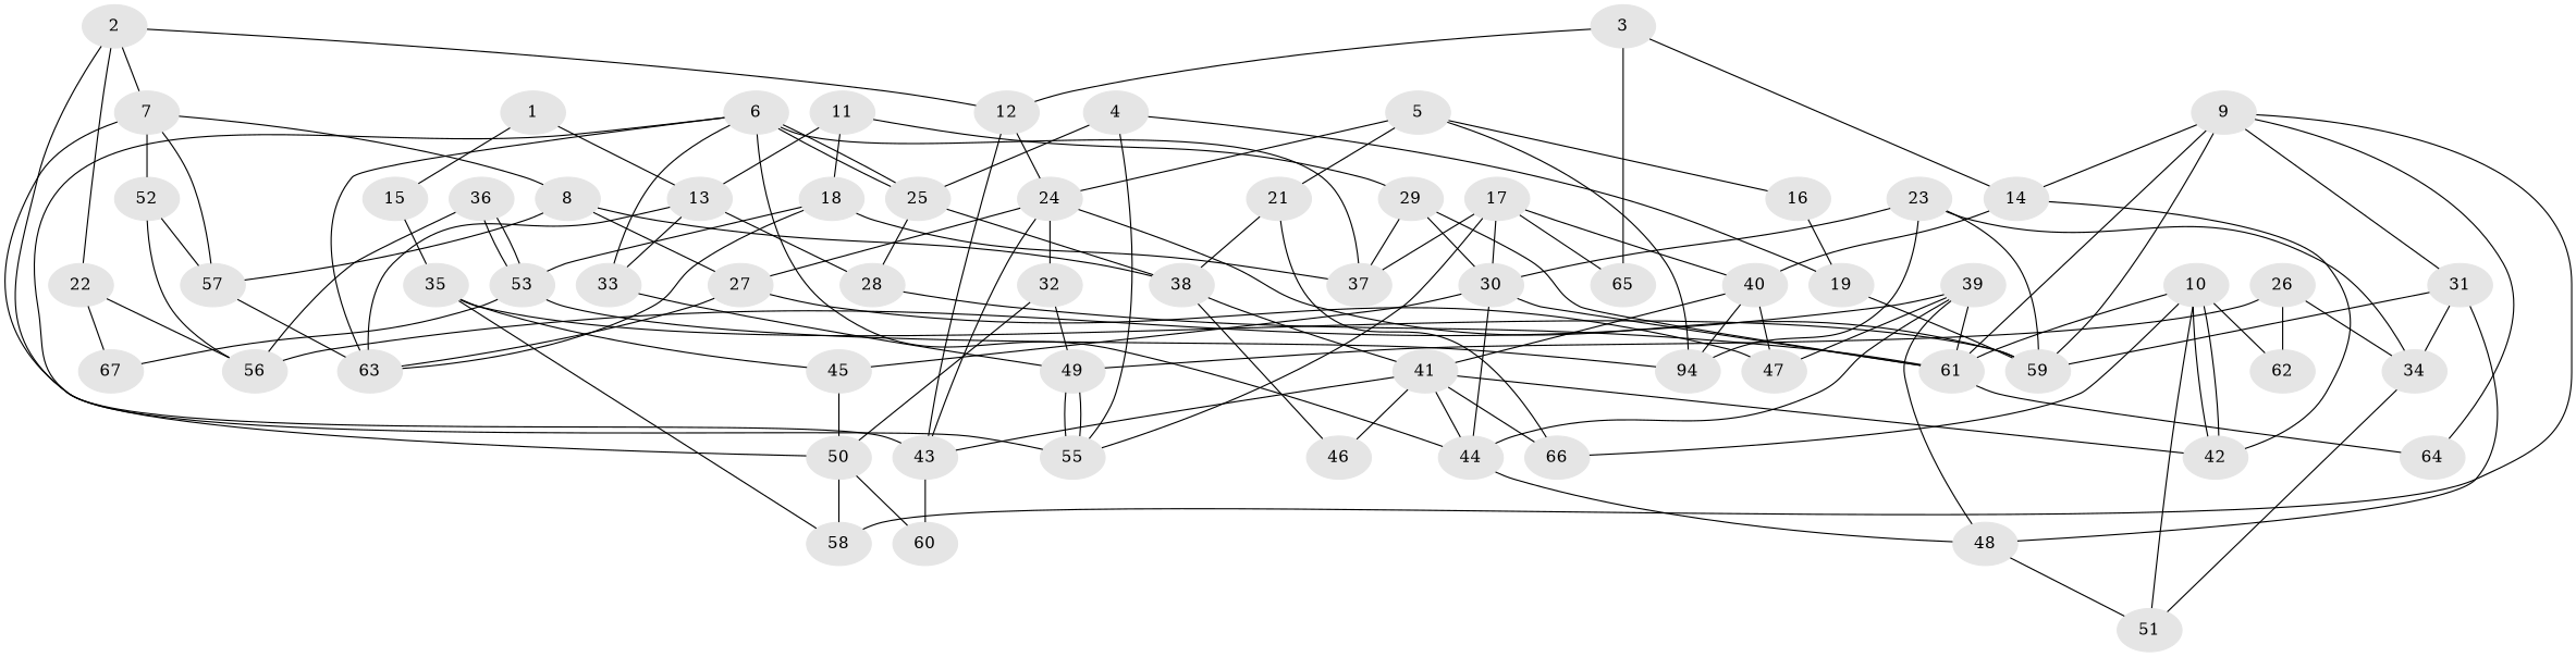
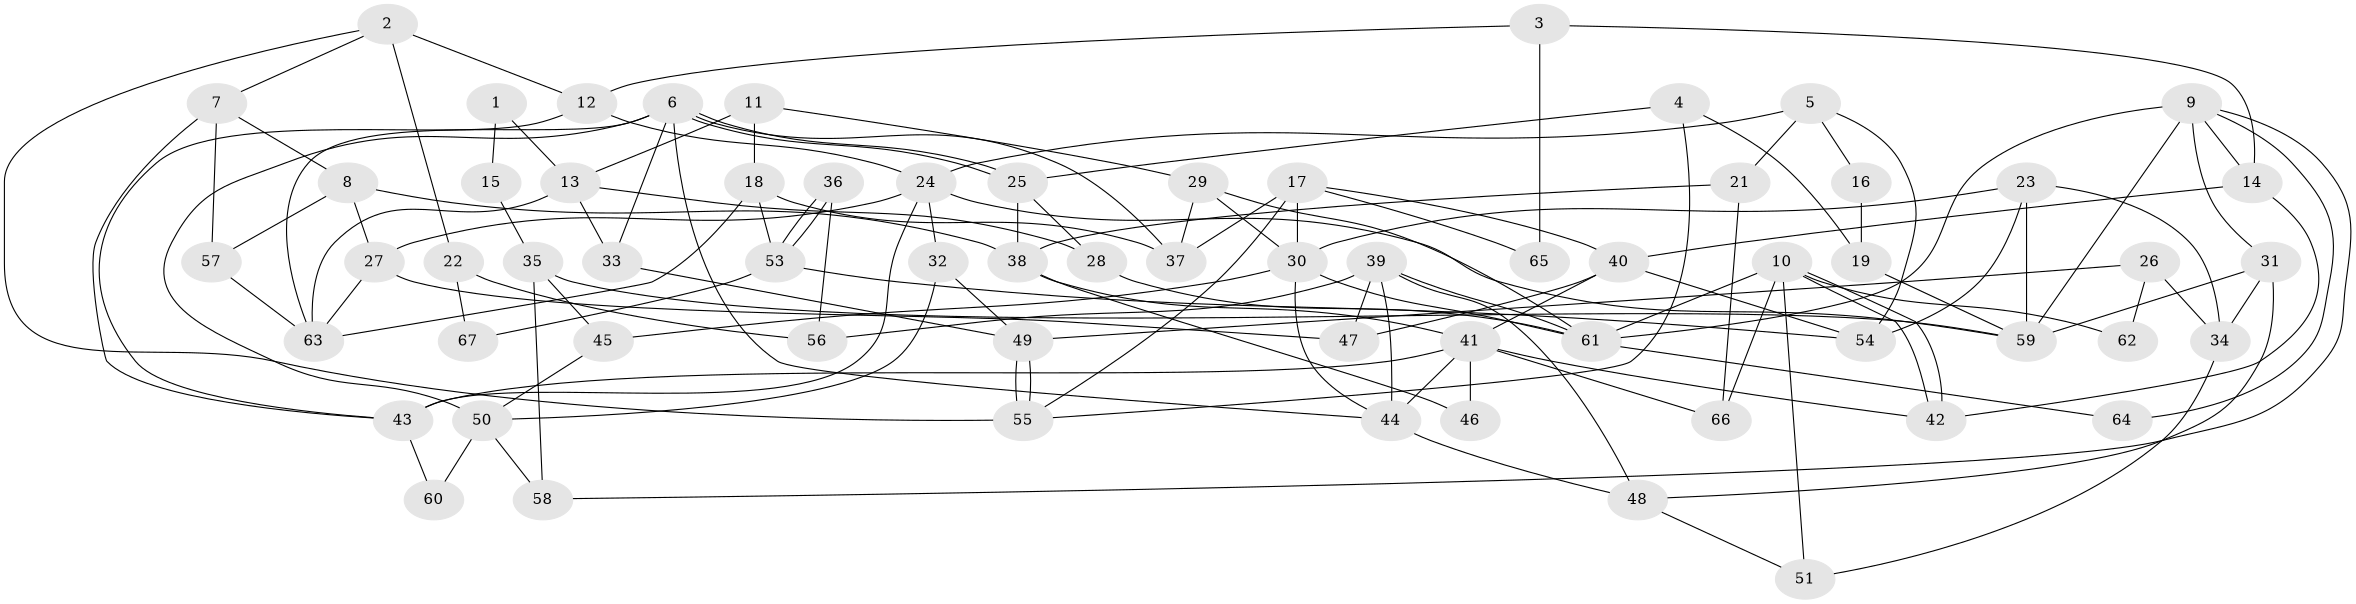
  graph {
    node [color=gray90 style=filled]
    1
    13
    15
    33
    63
    28
    35
    27
    47
    2
    7
    12
    22
    55
    8
    43
-   52
    57
    24
    56
    67
    3
    14
    65
    42
    40
    4
    19
    25
    59
    38
    5
    16
    21
-   54 [label=94]
+   54
    66
    32
    6
    37
    44
    50
    49
    48
    58
    60
    41
    46
    9
    31
    61
    64
    34
    10
    51
    62
    11
    18
    29
    53
    30
    45
    17
    23
    26
    36
    39
    1 -- 13
    1 -- 15
    13 -- 33
    13 -- 63
    13 -- 28
    15 -- 35
    33 -- 49
    28 -- 61
    35 -- 59
    35 -- 58
    35 -- 45
    27 -- 63
    27 -- 47
    2 -- 7
    2 -- 12
    2 -- 22
    2 -- 55
    7 -- 8
    7 -- 43
-   7 -- 52
    7 -- 57
    12 -- 43
    12 -- 24
    22 -- 56
    22 -- 67
    8 -- 27
    8 -- 57
    8 -- 38
    43 -- 60
-   52 -- 57
-   52 -- 56
    57 -- 63
    24 -- 27
    24 -- 43
    24 -- 59
    24 -- 32
    3 -- 12
    3 -- 14
    3 -- 65
    14 -- 42
    14 -- 40
    40 -- 47
    40 -- 54
    40 -- 41
    4 -- 55
    4 -- 19
    4 -- 25
    19 -- 59
    25 -- 28
    25 -- 38
    38 -- 41
    38 -- 46
    5 -- 24
    5 -- 16
    5 -- 21
    5 -- 54
    16 -- 19
    21 -- 38
    21 -- 66
    32 -- 50
    32 -- 49
    6 -- 33
    6 -- 63
    6 -- 25
    6 -- 25
    6 -- 37
    6 -- 44
    6 -- 50
    44 -- 48
    50 -- 58
    50 -- 60
    49 -- 55
    49 -- 55
    48 -- 51
    41 -- 43
    41 -- 42
    41 -- 66
    41 -- 44
    41 -- 46
    9 -- 14
    9 -- 59
    9 -- 58
    9 -- 31
    9 -- 61
    9 -- 64
    31 -- 59
    31 -- 48
    31 -- 34
    61 -- 64
    34 -- 51
    10 -- 42
    10 -- 42
    10 -- 66
    10 -- 61
    10 -- 51
    10 -- 62
    11 -- 13
    11 -- 18
    11 -- 29
    18 -- 63
    18 -- 37
    18 -- 53
    29 -- 37
    29 -- 61
    29 -- 30
    53 -- 67
    53 -- 54
    30 -- 44
    30 -- 61
    30 -- 45
    45 -- 50
    17 -- 55
    17 -- 65
    17 -- 40
    17 -- 37
    17 -- 30
    23 -- 59
    23 -- 54
    23 -- 34
    23 -- 30
    26 -- 49
    26 -- 34
    26 -- 62
    36 -- 56
    36 -- 53
    36 -- 53
    39 -- 47
    39 -- 56
    39 -- 44
    39 -- 48
    39 -- 61
  }
